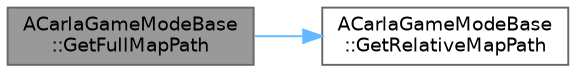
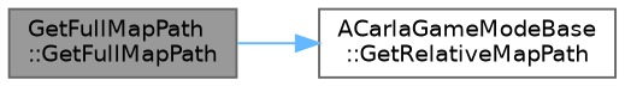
  digraph {
    rankdir=LR
    node [fontname=Helvetica fontsize=10 shape=box style=filled]
-   n1 [color=gray40 fillcolor=grey60 fontcolor=black height=0.2 label="ACarlaGameModeBase\l::GetFullMapPath" width=0.4]
+   n1 [color=gray40 fillcolor=grey60 fontcolor=black height=0.2 label="GetFullMapPath\l::GetFullMapPath" width=0.4]
    n2 [color=grey40 fillcolor=white height=0.2 label="ACarlaGameModeBase\l::GetRelativeMapPath" width=0.4]
    n1 -> n2 [color=steelblue1 fontname=Helvetica fontsize=10 labelfontname=Helvetica labelfontsize=10 style=solid]
  }
